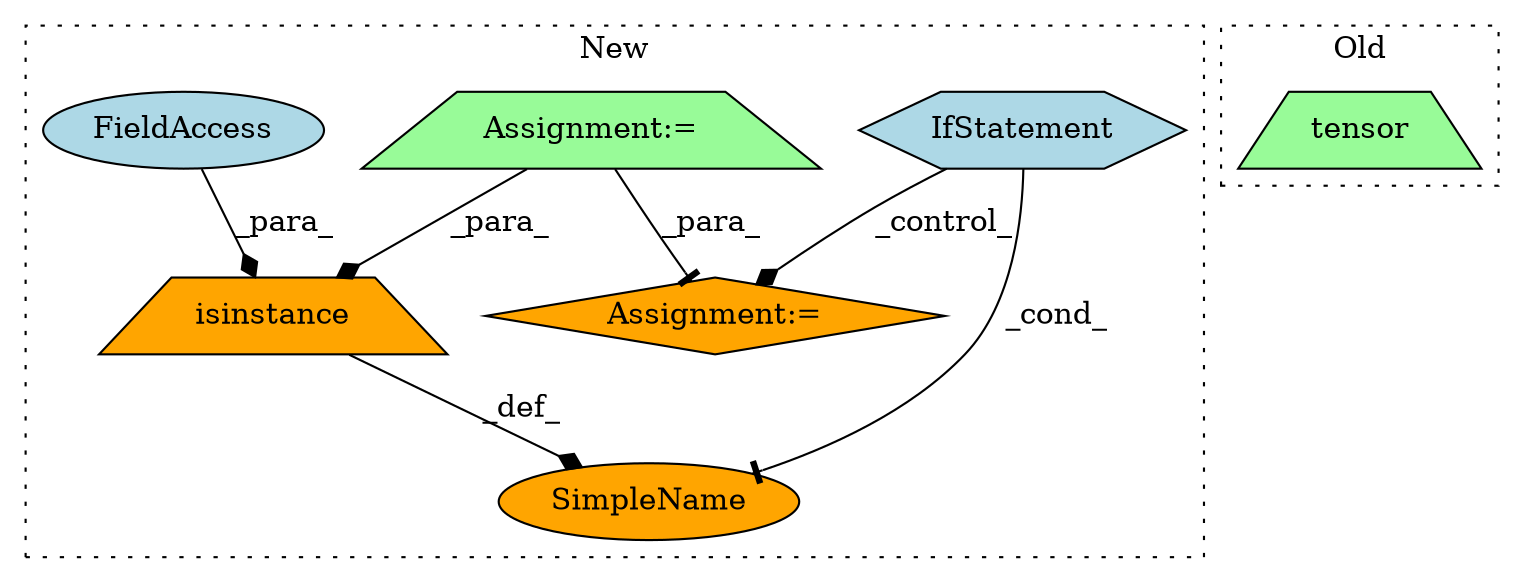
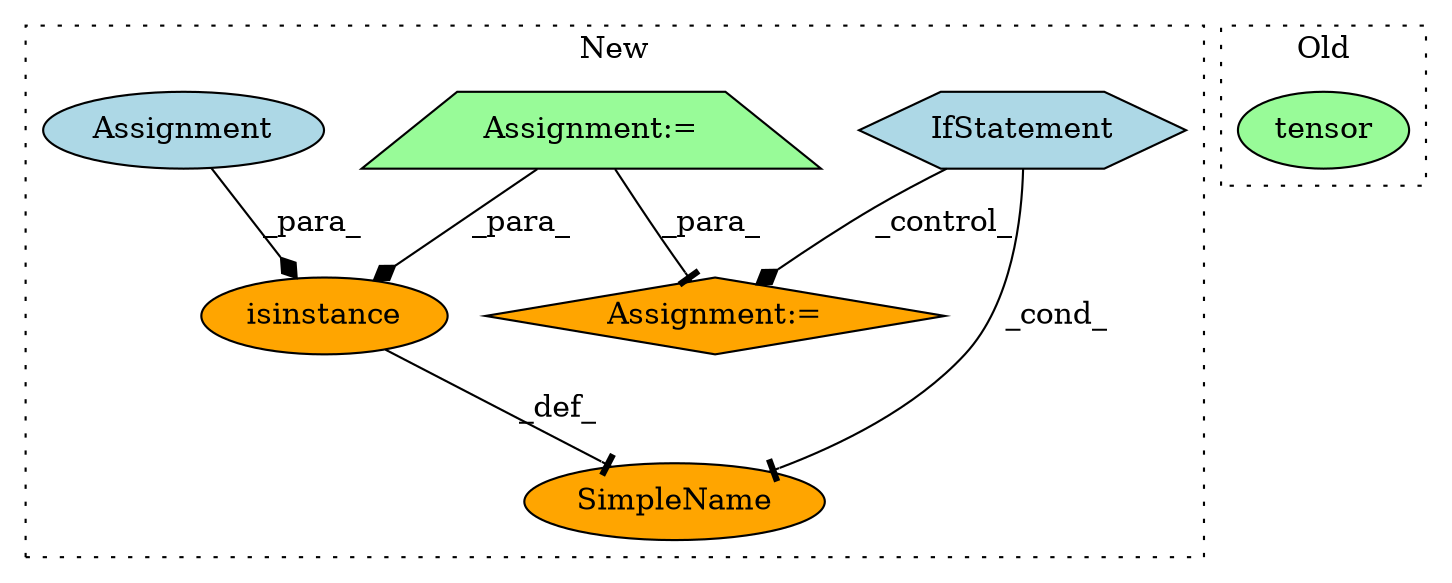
  digraph {
    node [a=32 fillcolor=orange shape=trapezium style=filled]
    edge [arrowhead=diamond]
-   n1 [l="11,1" label=isinstance s="9210,9239"]
+   n1 [l="11,1" label=isinstance s="9210,9239" shape=ellipse]
    n2 [a=25 fillcolor=lightblue l="4,2" label=IfStatement s="9205,9240" shape=hexagon]
-   n3 [a=22 fillcolor=lightblue l=12 label=FieldAccess s=9227 shape=ellipse]
+   n3 [a=22 fillcolor=lightblue l=12 label=Assignment s=9227 shape=ellipse]
    n4 [a=7 l=1 label="Assignment:=" s=9255 shape=diamond]
    n5 [a=42 label=SimpleName shape=ellipse]
    n6 [a=7 fillcolor=palegreen l=5 label="Assignment:=" s=9000]
-   n7 [fillcolor=palegreen l="7,1" label=tensor s="9771,9783"]
+   n7 [fillcolor=palegreen l="7,1" label=tensor s="9771,9783" shape=ellipse]
    subgraph cluster_1 {
      label=New
      style=dotted
      n1
      n2
      n3
      n4
      n5
      n6
    }
    subgraph cluster_2 {
      label=Old
      style=dotted
      n7
    }
-   n1 -> n5 [label=_def_]
+   n1 -> n5 [arrowhead=tee label=_def_]
    n2 -> n4 [label=_control_]
    n2 -> n5 [arrowhead=tee label=_cond_]
    n3 -> n1 [label=_para_]
    n6 -> n1 [label=_para_]
    n6 -> n4 [arrowhead=tee label=_para_]
  }
